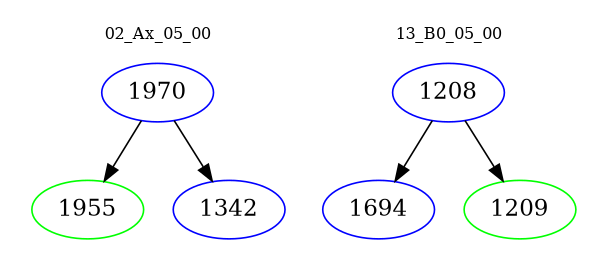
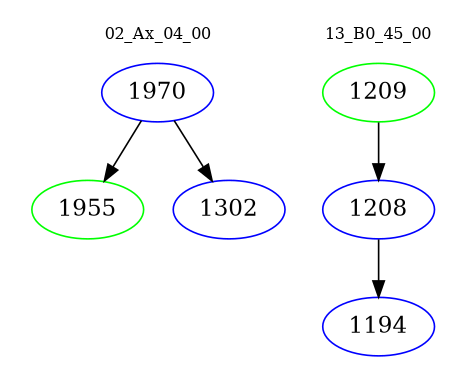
  digraph {
    node [color=blue]
    edge [color=black]
    n1 [label=1970]
    n2 [color=green label=1955]
-   n3 [label=1342]
+   n3 [label=1302]
    n4 [label=1208]
-   n5 [label=1694]
+   n5 [label=1194]
    n6 [color=green label=1209]
    subgraph cluster_1 {
      color=white
      fontsize=10
-     label="02_Ax_05_00"
+     label="02_Ax_04_00"
      n1
      n2
      n3
    }
    subgraph cluster_2 {
      color=white
      fontsize=10
-     label="13_B0_05_00"
+     label="13_B0_45_00"
      n4
      n5
      n6
    }
    n1 -> n2
    n1 -> n3
    n4 -> n5
-   n4 -> n6
+   n6 -> n4
  }
